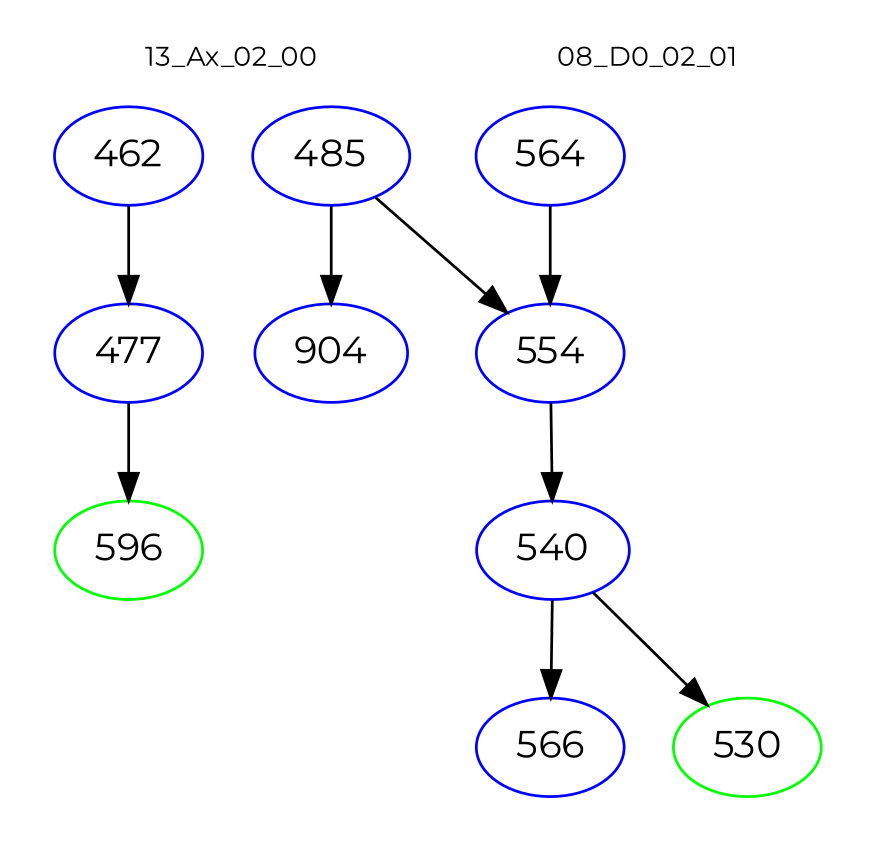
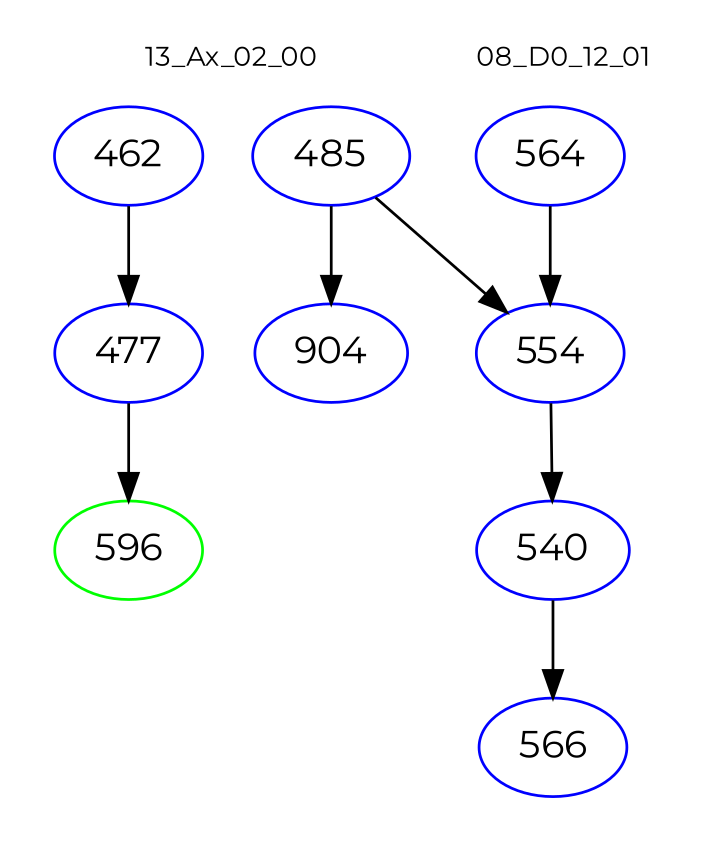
  digraph {
    fontname=Montserrat
    node [color=blue fontname=Montserrat]
    edge [color=black fontname=Montserrat]
    n1 [label=485]
    n2 [label=462]
    n3 [label=904]
    n4 [label=477]
    n5 [color=green label=596]
    n6 [label=564]
    n7 [label=554]
    n8 [label=566]
    n9 [label=540]
-   n10 [color=green label=530]
    subgraph cluster_1 {
      color=white
      fontsize=10
      label="13_Ax_02_00"
      n1
      n2
      n3
      n4
      n5
    }
    subgraph cluster_2 {
      color=white
      fontsize=10
-     label="08_D0_02_01"
+     label="08_D0_12_01"
      n6
      n7
      n8
      n9
-     n10
    }
    n1 -> n3
    n1 -> n7
    n2 -> n4
    n4 -> n5
    n6 -> n7
    n7 -> n9
    n9 -> n8
-   n9 -> n10
  }
